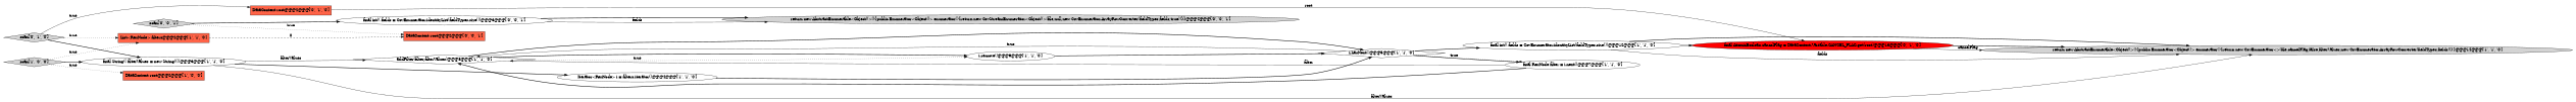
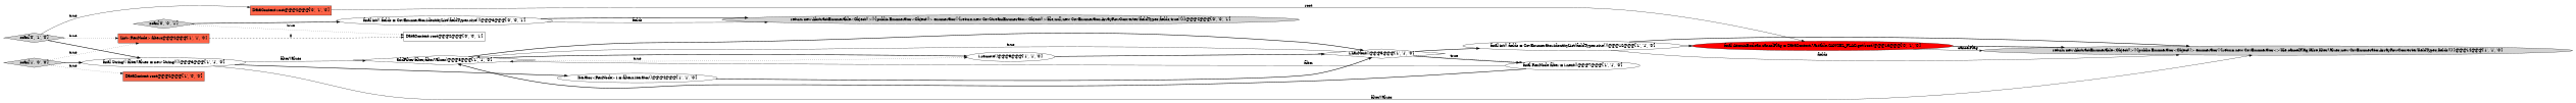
  digraph {
    rankdir=LR
    node [fillcolor=white shape=ellipse style=filled]
    edge [style=bold]
    n1 [label="final int(( fields = CsvEnumerator.identityList(fieldTypes.size())@@@3@@@['0', '0', '1']"]
    n2 [fillcolor=lightgray label="return new AbstractEnumerable<Object((>(){public Enumerator<Object((> enumerator(){return new CsvStreamEnumerator<Object((>(file,null,new CsvEnumerator.ArrayRowConverter(fieldTypes,fields,true))}}@@@4@@@['0', '0', '1']"]
    n3 [fillcolor=tomato label="DataContext root@@@2@@@['1', '0', '0']" shape=box]
    n4 [label="i.remove()@@@9@@@['1', '1', '0']"]
    n5 [label="i.hasNext()@@@5@@@['1', '1', '0']" shape=diamond]
    n6 [label="addFilter(filter,filterValues)@@@8@@@['1', '1', '0']" shape=diamond]
    n7 [label="final RexNode filter = i.next()@@@7@@@['1', '1', '0']"]
    n8 [label="final int(( fields = CsvEnumerator.identityList(fieldTypes.size())@@@12@@@['1', '1', '0']"]
    n9 [fillcolor=lightgray label="scan['0', '1', '0']" shape=diamond]
    n10 [fillcolor=tomato label="List<RexNode> filters@@@2@@@['1', '1', '0']" shape=box]
    n11 [fillcolor=tomato label="DataContext root@@@2@@@['0', '1', '0']" shape=box]
    n12 [label="final String(( filterValues = new String((((@@@3@@@['1', '1', '0']"]
-   n13 [fillcolor=tomato label="DataContext root@@@2@@@['0', '0', '1']" shape=box]
+   n13 [label="DataContext root@@@2@@@['0', '0', '1']" shape=box]
    n14 [fillcolor=red label="final AtomicBoolean cancelFlag = DataContext.Variable.CANCEL_FLAG.get(root)@@@13@@@['0', '1', '0']"]
    n15 [label="Iterator<RexNode> i = filters.iterator()@@@4@@@['1', '1', '0']"]
    n16 [fillcolor=lightgray label="return new AbstractEnumerable<Object((>(){public Enumerator<Object((> enumerator(){return new CsvEnumerator<>(file,cancelFlag,false,filterValues,new CsvEnumerator.ArrayRowConverter(fieldTypes,fields))}}@@@14@@@['1', '1', '0']"]
    n17 [fillcolor=lightgray label="scan['1', '0', '0']" shape=diamond]
    n18 [fillcolor=lightgray label="scan['0', '0', '1']" shape=diamond]
    n1 -> n2 [label=fields style=solid]
    n1 -> n2
    n4 -> n5
    n5 -> n6 [label=true style=solid]
    n5 -> n7
    n5 -> n7 [label=true style=dotted]
    n5 -> n8
    n6 -> n4
    n6 -> n4 [label=true style=dotted]
    n6 -> n5
    n7 -> n6 [label=filter style=solid]
    n7 -> n6
    n8 -> n14
    n8 -> n16 [label=fields style=solid]
    n8 -> n16
    n9 -> n10 [label=true style=dotted]
    n9 -> n11 [label=true style=solid]
    n9 -> n12
    n10 -> n13 [label=0 style=dashed]
    n11 -> n14 [label=root style=solid]
    n12 -> n6 [label=filterValues style=solid]
    n12 -> n15
    n12 -> n16 [label=filterValues style=solid]
    n14 -> n16 [label=cancelFlag style=solid]
    n14 -> n16
    n15 -> n5
    n17 -> n3 [label=true style=dotted]
    n17 -> n10 [label=true style=dotted]
    n17 -> n12
    n18 -> n1
    n18 -> n13 [label=true style=dotted]
  }
